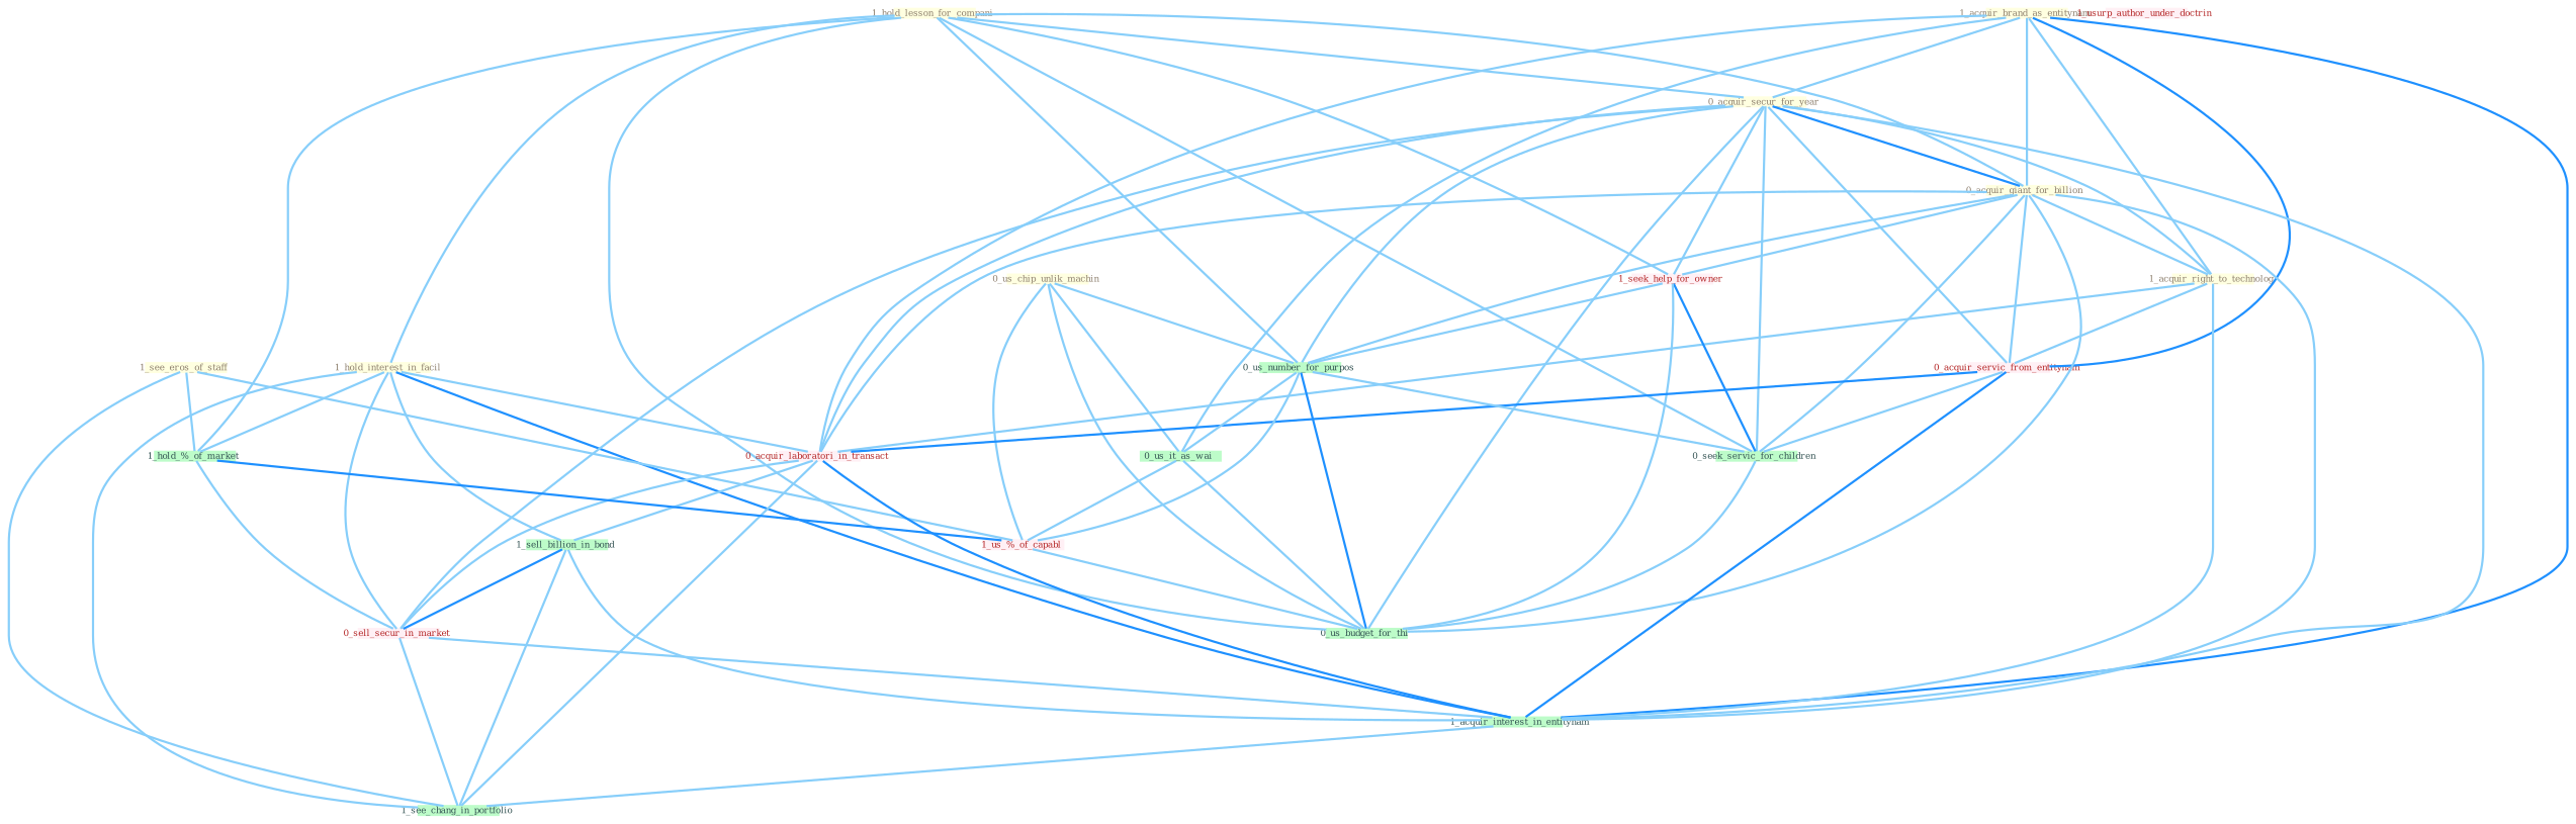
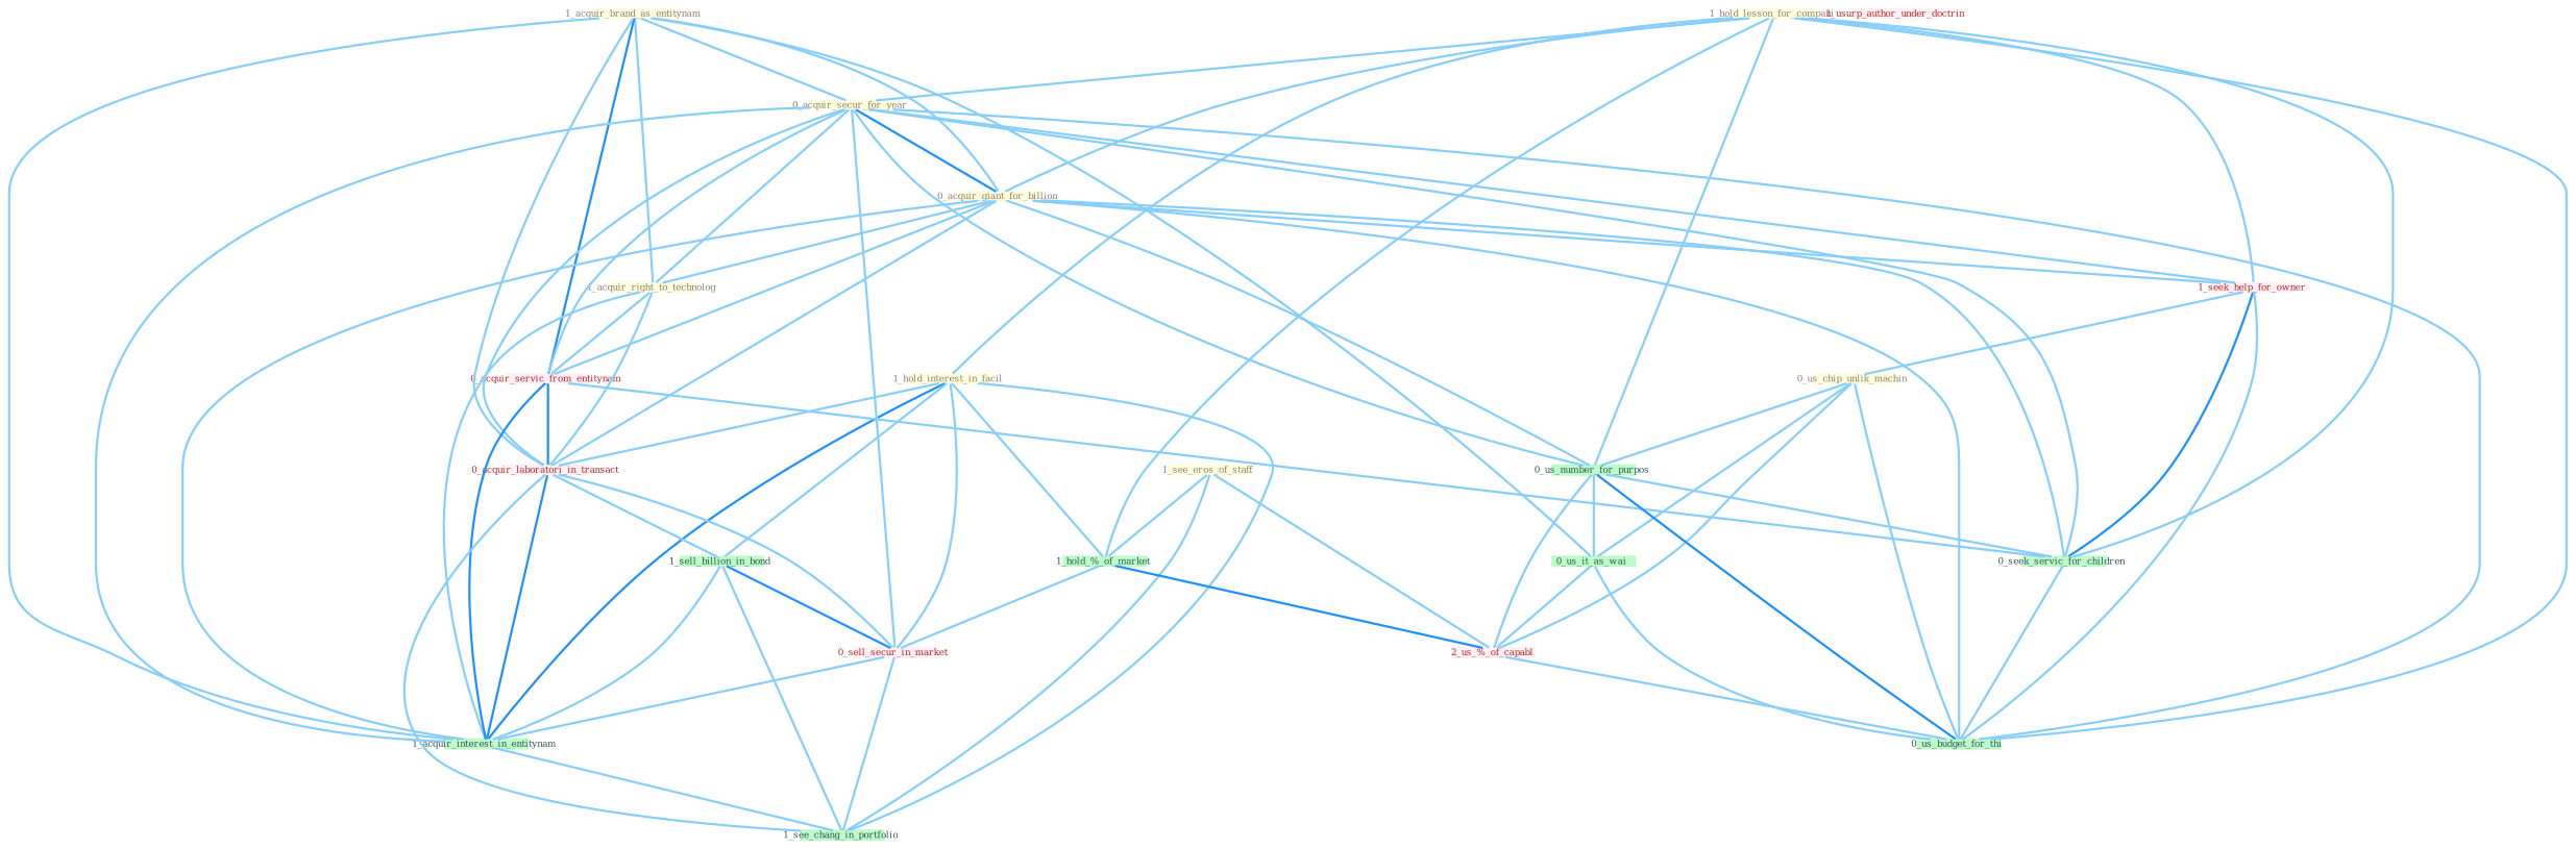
  graph {
    node [color="#ffffe0" fixedsize=true fontcolor="#8b7d6b" fontsize=4 shape=polygon style=filled]
    edge [color="#87cefa" w=1]
    "1_hold_lesson_for_compani " [height=.06 width=.5]
    "1_acquir_brand_as_entitynam " [height=.06 width=.5]
    "1_hold_interest_in_facil " [height=.06 width=.5]
    "1_see_eros_of_staff " [height=.06 width=.5]
    "0_acquir_secur_for_year " [height=.06 width=.5]
    "0_acquir_giant_for_billion " [height=.06 width=.5]
    "1_acquir_right_to_technolog " [height=.06 width=.5]
    "0_us_chip_unlik_machin " [height=.06 width=.5]
    "1_seek_help_for_owner " [color="#fff0f5" fontcolor="#b22222" height=.06 width=.5]
    "0_acquir_servic_from_entitynam " [color="#fff0f5" fontcolor="#b22222" height=.06 width=.5]
    "0_acquir_laboratori_in_transact " [color="#fff0f5" fontcolor="#b22222" height=.06 width=.5]
    "1_usurp_author_under_doctrin " [color="#fff0f5" fontcolor="#b22222" height=.06 width=.5]
-   "1_us_%_of_capabl " [color="#fff0f5" fontcolor="#b22222" height=.06 width=.5]
+   "1_us_%_of_capabl " [color="#fff0f5" fontcolor="#b22222" height=.06 width=.5 label="2_us_%_of_capabl"]
    "0_sell_secur_in_market " [color="#fff0f5" fontcolor="#b22222" height=.06 width=.5]
    "1_hold_%_of_market " [color="#BDFCC9" fontcolor="#2f4f4f" height=.06 width=.5]
    "0_us_number_for_purpos " [color="#BDFCC9" fontcolor="#2f4f4f" height=.06 width=.5]
    "0_seek_servic_for_children " [color="#BDFCC9" fontcolor="#2f4f4f" height=.06 width=.5]
    "0_us_budget_for_thi " [color="#BDFCC9" fontcolor="#2f4f4f" height=.06 width=.5]
    "0_us_it_as_wai " [color="#BDFCC9" fontcolor="#2f4f4f" height=.06 width=.5]
    "1_acquir_interest_in_entitynam " [color="#BDFCC9" fontcolor="#2f4f4f" height=.06 width=.5]
    "1_sell_billion_in_bond " [color="#BDFCC9" fontcolor="#2f4f4f" height=.06 width=.5]
    "1_see_chang_in_portfolio " [color="#BDFCC9" fontcolor="#2f4f4f" height=.06 width=.5]
    subgraph sub_1 {
      "1_hold_lesson_for_compani "
      "1_acquir_brand_as_entitynam "
      "1_hold_interest_in_facil "
      "1_see_eros_of_staff "
      "0_acquir_secur_for_year "
      "0_acquir_giant_for_billion "
      "1_acquir_right_to_technolog "
      "0_us_chip_unlik_machin "
    }
    subgraph sub_2 {
      "1_seek_help_for_owner "
      "0_acquir_servic_from_entitynam "
      "0_acquir_laboratori_in_transact "
      "1_usurp_author_under_doctrin "
      "1_us_%_of_capabl "
      "0_sell_secur_in_market "
    }
    "1_hold_lesson_for_compani " -- "1_hold_interest_in_facil "
    "1_hold_lesson_for_compani " -- "0_acquir_secur_for_year "
    "1_hold_lesson_for_compani " -- "0_acquir_giant_for_billion "
    "1_hold_lesson_for_compani " -- "1_seek_help_for_owner "
    "1_hold_lesson_for_compani " -- "1_hold_%_of_market "
    "1_hold_lesson_for_compani " -- "0_us_number_for_purpos "
    "1_hold_lesson_for_compani " -- "0_seek_servic_for_children "
    "1_hold_lesson_for_compani " -- "0_us_budget_for_thi "
    "1_acquir_brand_as_entitynam " -- "0_acquir_secur_for_year "
    "1_acquir_brand_as_entitynam " -- "0_acquir_giant_for_billion "
    "1_acquir_brand_as_entitynam " -- "1_acquir_right_to_technolog "
    "1_acquir_brand_as_entitynam " -- "0_acquir_servic_from_entitynam " [color="#1e90ff" w=2]
    "1_acquir_brand_as_entitynam " -- "0_acquir_laboratori_in_transact "
    "1_acquir_brand_as_entitynam " -- "0_us_it_as_wai "
-   "1_acquir_brand_as_entitynam " -- "1_acquir_interest_in_entitynam " [color="#1e90ff" w=2]
+   "1_acquir_brand_as_entitynam " -- "1_acquir_interest_in_entitynam " [w=2]
    "1_hold_interest_in_facil " -- "0_acquir_laboratori_in_transact "
    "1_hold_interest_in_facil " -- "0_sell_secur_in_market "
    "1_hold_interest_in_facil " -- "1_hold_%_of_market "
    "1_hold_interest_in_facil " -- "1_acquir_interest_in_entitynam " [color="#1e90ff" w=2]
    "1_hold_interest_in_facil " -- "1_sell_billion_in_bond "
    "1_hold_interest_in_facil " -- "1_see_chang_in_portfolio "
    "1_see_eros_of_staff " -- "1_us_%_of_capabl "
    "1_see_eros_of_staff " -- "1_hold_%_of_market "
    "1_see_eros_of_staff " -- "1_see_chang_in_portfolio "
    "0_acquir_secur_for_year " -- "0_acquir_giant_for_billion " [color="#1e90ff" w=2]
    "0_acquir_secur_for_year " -- "1_acquir_right_to_technolog "
    "0_acquir_secur_for_year " -- "1_seek_help_for_owner "
    "0_acquir_secur_for_year " -- "0_acquir_servic_from_entitynam "
    "0_acquir_secur_for_year " -- "0_acquir_laboratori_in_transact "
    "0_acquir_secur_for_year " -- "0_sell_secur_in_market "
    "0_acquir_secur_for_year " -- "0_us_number_for_purpos "
    "0_acquir_secur_for_year " -- "0_seek_servic_for_children "
    "0_acquir_secur_for_year " -- "0_us_budget_for_thi "
    "0_acquir_secur_for_year " -- "1_acquir_interest_in_entitynam "
    "0_acquir_giant_for_billion " -- "1_acquir_right_to_technolog "
    "0_acquir_giant_for_billion " -- "1_seek_help_for_owner "
    "0_acquir_giant_for_billion " -- "0_acquir_servic_from_entitynam "
    "0_acquir_giant_for_billion " -- "0_acquir_laboratori_in_transact "
    "0_acquir_giant_for_billion " -- "0_us_number_for_purpos "
    "0_acquir_giant_for_billion " -- "0_seek_servic_for_children "
    "0_acquir_giant_for_billion " -- "0_us_budget_for_thi "
    "0_acquir_giant_for_billion " -- "1_acquir_interest_in_entitynam "
    "1_acquir_right_to_technolog " -- "0_acquir_servic_from_entitynam "
    "1_acquir_right_to_technolog " -- "0_acquir_laboratori_in_transact "
    "1_acquir_right_to_technolog " -- "1_acquir_interest_in_entitynam "
    "0_us_chip_unlik_machin " -- "1_us_%_of_capabl "
    "0_us_chip_unlik_machin " -- "0_us_number_for_purpos "
    "0_us_chip_unlik_machin " -- "0_us_budget_for_thi "
    "0_us_chip_unlik_machin " -- "0_us_it_as_wai "
-   "1_seek_help_for_owner " -- "0_us_number_for_purpos "
+   "1_seek_help_for_owner " -- "0_us_chip_unlik_machin "
    "1_seek_help_for_owner " -- "0_seek_servic_for_children " [color="#1e90ff" w=2]
    "1_seek_help_for_owner " -- "0_us_budget_for_thi "
    "0_acquir_servic_from_entitynam " -- "0_acquir_laboratori_in_transact " [color="#1e90ff"]
    "0_acquir_servic_from_entitynam " -- "0_seek_servic_for_children "
    "0_acquir_servic_from_entitynam " -- "1_acquir_interest_in_entitynam " [color="#1e90ff" w=2]
    "0_acquir_laboratori_in_transact " -- "0_sell_secur_in_market "
    "0_acquir_laboratori_in_transact " -- "1_acquir_interest_in_entitynam " [color="#1e90ff" w=2]
    "0_acquir_laboratori_in_transact " -- "1_sell_billion_in_bond "
    "0_acquir_laboratori_in_transact " -- "1_see_chang_in_portfolio "
    "1_us_%_of_capabl " -- "0_us_budget_for_thi "
    "0_sell_secur_in_market " -- "1_acquir_interest_in_entitynam "
    "0_sell_secur_in_market " -- "1_see_chang_in_portfolio "
    "1_hold_%_of_market " -- "1_us_%_of_capabl " [color="#1e90ff" w=2]
    "1_hold_%_of_market " -- "0_sell_secur_in_market "
    "0_us_number_for_purpos " -- "1_us_%_of_capabl "
    "0_us_number_for_purpos " -- "0_seek_servic_for_children "
    "0_us_number_for_purpos " -- "0_us_budget_for_thi " [color="#1e90ff" w=2]
    "0_us_number_for_purpos " -- "0_us_it_as_wai "
    "0_seek_servic_for_children " -- "0_us_budget_for_thi "
    "0_us_it_as_wai " -- "1_us_%_of_capabl "
    "0_us_it_as_wai " -- "0_us_budget_for_thi "
    "1_acquir_interest_in_entitynam " -- "1_see_chang_in_portfolio "
    "1_sell_billion_in_bond " -- "0_sell_secur_in_market " [color="#1e90ff" w=2]
    "1_sell_billion_in_bond " -- "1_acquir_interest_in_entitynam "
    "1_sell_billion_in_bond " -- "1_see_chang_in_portfolio "
  }
